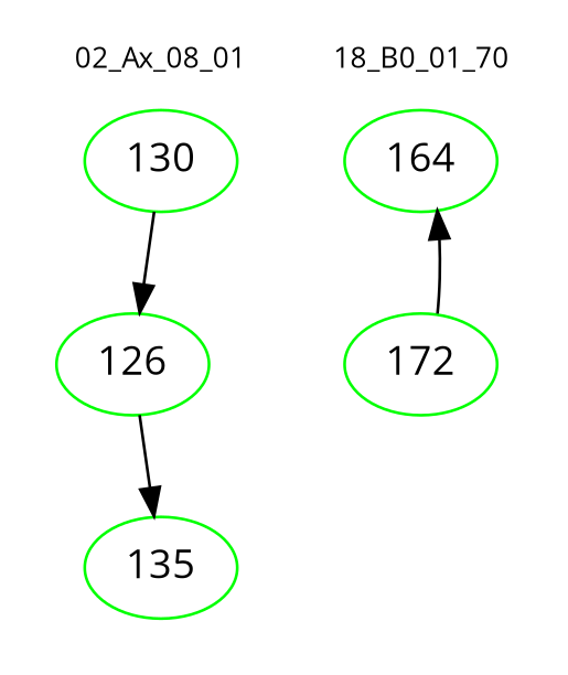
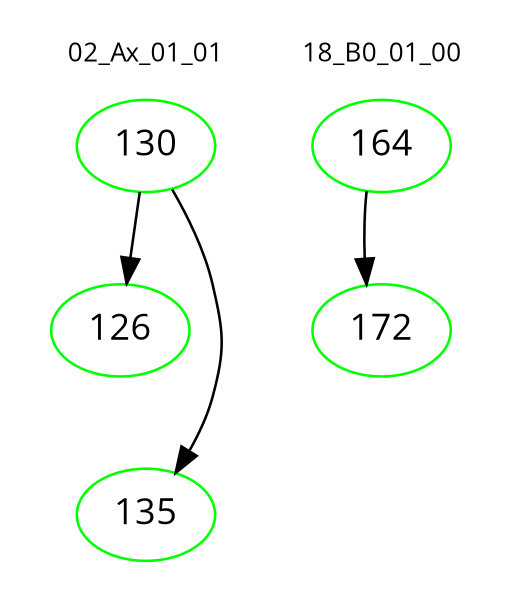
  digraph {
    fontname="Open Sans"
    node [color=green fontname="Open Sans"]
    edge [color=black fontname="Open Sans"]
    n1 [label=126]
    n2 [label=135]
    n3 [label=130]
    n4 [label=164]
    n5 [label=172]
    subgraph cluster_1 {
      color=white
      fontsize=10
-     label="02_Ax_08_01"
+     label="02_Ax_01_01"
      n1
      n2
      n3
    }
    subgraph cluster_2 {
      color=white
      fontsize=10
-     label="18_B0_01_70"
+     label="18_B0_01_00"
      n4
      n5
    }
-   n1 -> n2
+   n3 -> n2
    n3 -> n1
-   n5 -> n4
+   n4 -> n5
  }
